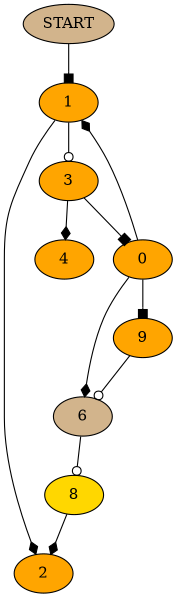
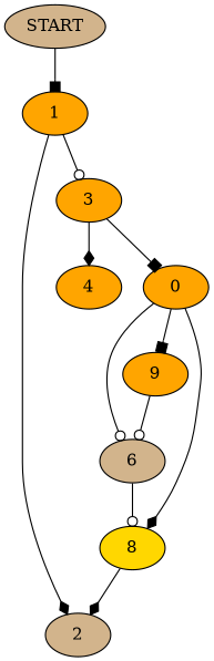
  digraph {
    node [fillcolor=orange style=filled]
    edge [arrowhead=diamond]
    n1 [fillcolor=tan label=START]
    1
-   2
+   2 [fillcolor=tan]
    3
    4
    n6 [label=0]
    6 [fillcolor=tan]
    n8 [label=9]
    8 [fillcolor=gold]
    n1 -> 1 [arrowhead=box]
    1 -> 2
    1 -> 3 [arrowhead=odot]
    3 -> 4
    3 -> n6 [arrowhead=box]
-   n6 -> 6
+   n6 -> 6 [arrowhead=odot]
    n6 -> n8 [arrowhead=box]
-   n6 -> 1
+   n6 -> 8
    6 -> 8 [arrowhead=odot]
    n8 -> 6 [arrowhead=odot]
    8 -> 2
  }
